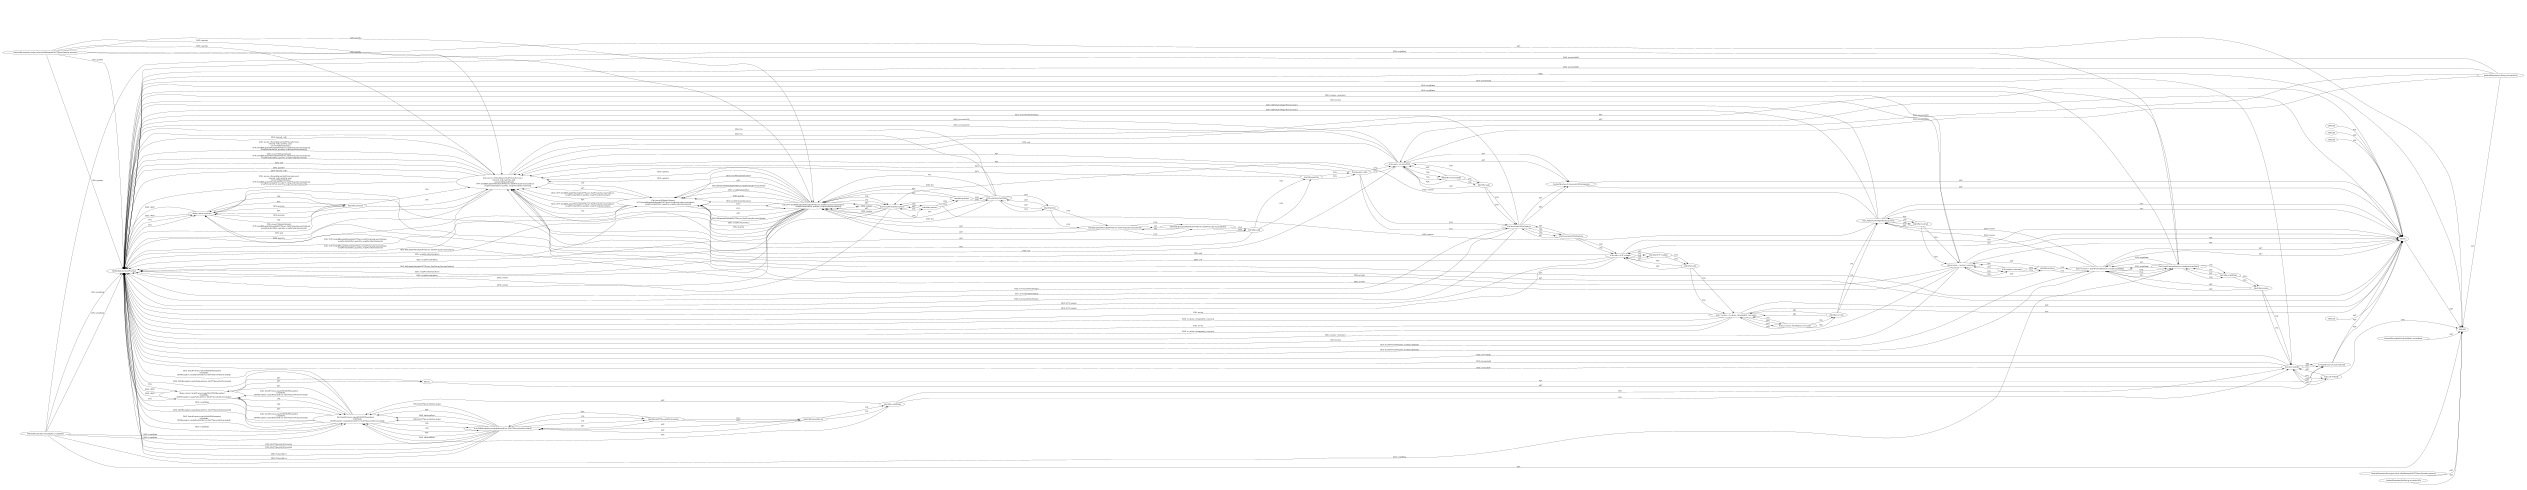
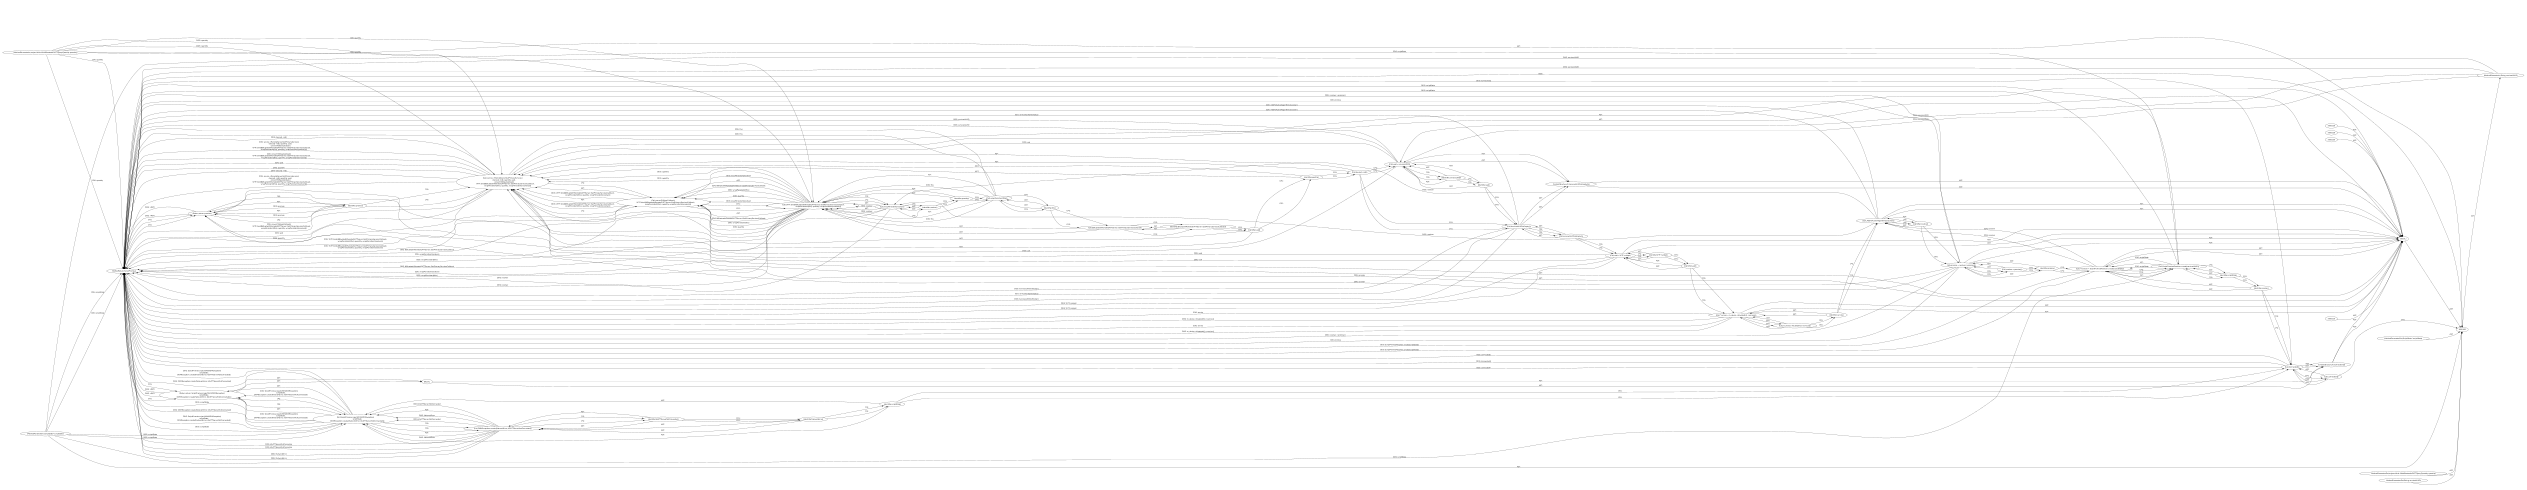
  digraph {
    fontname=Nunito
    rankdir=LR
    node [fontname=Nunito]
    edge [fontname=Nunito]
    n1 [label="(MethodReturn,ScriptPromise)"]
    n2 [label="(Return,return promise;)"]
    n3 [label="(Return,return ScriptPromise::rejectWithDOMException(\n        scriptState,\n        DOMException::create(NetworkError, kGATTServerNotConnected));)"]
    1000100
    n5 [label="(Block,)"]
    n6 [label="(Identifier,promise)"]
    n7 [label="(Call,ScriptPromise::rejectWithDOMException(\n        scriptState,\n        DOMException::create(NetworkError, kGATTServerNotConnected)))"]
    n8 [label="(Block,)"]
    n9 [label="(Call,* resolver = ScriptPromiseResolver::create(scriptState))"]
    n10 [label="(Call,ScriptPromiseResolver::create(servicesUUID))"]
    n11 [label="(Call,AddToActiveAlgorithms(resolver))"]
    n12 [label="(Identifier,scriptState)"]
    n13 [label="(Identifier,resolver)"]
    n14 [label="(Call,wrapPersistent(resolver))"]
    n15 [label="(Identifier,resolver)"]
    n16 [label="(Call,!connected())"]
    n17 [label="(ControlStructure,if (!connected()))"]
    n18 [label="(Call,connected())"]
    n19 [label="(Call,promise = resolver->promise())"]
    n20 [label="(Call,resolver->promise())"]
    n21 [label="(Identifier,promise)"]
    n22 [label="(Call,WTF::bind(&BluetoothRemoteGATTServer::GetPrimaryServicesCallback,\n                     wrapPersistent(this), quantity, wrapPersistent(resolver)))"]
    n23 [label="(Identifier,resolver)"]
    n24 [label="(Call,* service = m_device->bluetooth()->service())"]
    n25 [label="(Call,m_device->bluetooth()->service())"]
    n26 [label="(Identifier,service)"]
    n27 [label="(Call,uuid = WTF::nullopt)"]
    n28 [label="(Identifier,WTF::nullopt)"]
    n29 [label="(Call,service->RemoteServerGetPrimaryServices(\n      device()->id(), quantity, uuid,\n       convertToBaseCallback(\n           WTF::bind(&BluetoothRemoteGATTServer::GetPrimaryServicesCallback,\n                     wrapPersistent(this), quantity, wrapPersistent(resolver)))))"]
    n30 [label="(Identifier,uuid)"]
    n31 [label="(Call,convertToBaseCallback(\n           WTF::bind(&BluetoothRemoteGATTServer::GetPrimaryServicesCallback,\n                     wrapPersistent(this), quantity, wrapPersistent(resolver))))"]
    n32 [label="(ControlStructure,if (!servicesUUID.isEmpty()))"]
    n33 [label="(Call,!servicesUUID.isEmpty())"]
    n34 [label="(Call,servicesUUID.isEmpty())"]
    n35 [label="(Identifier,servicesUUID)"]
    n36 [label="(Call,uuid = servicesUUID)"]
    n37 [label="(Identifier,uuid)"]
    n38 [label="(MethodParameterIn,ScriptState* scriptState)"]
    n39 [label="(Call,DOMException::create(NetworkError, kGATTServerNotConnected))"]
    n40 [label="(MethodParameterOut,ScriptState* scriptState)"]
    n41 [label="(Identifier,quantity)"]
    n42 [label="(Call,device()->id())"]
    n43 [label="(Identifier,uuid)"]
    n44 [label="(Call,&BluetoothRemoteGATTServer::GetPrimaryServicesCallback)"]
    n45 [label="(Identifier,BluetoothRemoteGATTServer::GetPrimaryServicesCallback)"]
    n46 [label="(Call,wrapPersistent(this))"]
    n47 [label="(Identifier,this)"]
    n48 [label="(Identifier,quantity)"]
    n49 [label="(MethodParameterIn,mojom::blink::WebBluetoothGATTQueryQuantity quantity)"]
    n50 [label="(MethodParameterOut,mojom::blink::WebBluetoothGATTQueryQuantity quantity)"]
    n51 [label="(MethodParameterIn,String servicesUUID)"]
    n52 [label="(MethodParameterOut,String servicesUUID)"]
    n53 [label="(Identifier,kGATTServerNotConnected)"]
    n54 [label="(Identifier,scriptState)"]
    n55 [label="(Identifier,NetworkError)"]
    1000115
    1000120
    1000126
    1000130
    n1 -> n2 [label="CFG: "]
    n1 -> n2 [label="CFG: "]
    n1 -> n3 [label="CFG: "]
    n1 -> n3 [label="CFG: "]
    n1 -> 1000100 [label="DDG: "]
    n2 -> n1 [label="DDG: <RET>"]
    n2 -> n1 [label="DDG: <RET>"]
    n2 -> n5 [label="AST: "]
    n2 -> n5 [label="AST: "]
    n2 -> n6 [label="CFG: "]
    n2 -> n6 [label="CFG: "]
    n3 -> n1 [label="DDG: <RET>"]
    n3 -> n1 [label="DDG: <RET>"]
    n3 -> n7 [label="CFG: "]
    n3 -> n7 [label="CFG: "]
    n3 -> n8 [label="AST: "]
    n3 -> n8 [label="AST: "]
    n5 -> 1000100 [label="AST: "]
    n6 -> n2 [label="AST: "]
    n6 -> n2 [label="DDG: promise"]
    n6 -> n2 [label="AST: "]
    n6 -> n2 [label="DDG: promise"]
    n6 -> n29 [label="CFG: "]
    n6 -> n29 [label="CFG: "]
    n7 -> n1 [label="DDG: DOMException::create(NetworkError, kGATTServerNotConnected)"]
    n7 -> n1 [label="DDG: ScriptPromise::rejectWithDOMException(\n        scriptState,\n        DOMException::create(NetworkError, kGATTServerNotConnected))"]
    n7 -> n1 [label="DDG: scriptState"]
    n7 -> n1 [label="DDG: DOMException::create(NetworkError, kGATTServerNotConnected)"]
    n7 -> n1 [label="DDG: ScriptPromise::rejectWithDOMException(\n        scriptState,\n        DOMException::create(NetworkError, kGATTServerNotConnected))"]
    n7 -> n1 [label="DDG: scriptState"]
    n7 -> n3 [label="AST: "]
    n7 -> n3 [label="DDG: ScriptPromise::rejectWithDOMException(\n        scriptState,\n        DOMException::create(NetworkError, kGATTServerNotConnected))"]
    n7 -> n3 [label="AST: "]
    n7 -> n3 [label="DDG: ScriptPromise::rejectWithDOMException(\n        scriptState,\n        DOMException::create(NetworkError, kGATTServerNotConnected))"]
    n7 -> n39 [label="CFG: "]
    n7 -> n39 [label="CFG: "]
    n8 -> n17 [label="AST: "]
    n8 -> n17 [label="AST: "]
    n9 -> n1 [label="DDG: ScriptPromiseResolver::create(scriptState)"]
    n9 -> n1 [label="DDG: ScriptPromiseResolver::create(scriptState)"]
    n9 -> n5 [label="AST: "]
    n9 -> n5 [label="AST: "]
    n9 -> n10 [label="CFG: "]
    n9 -> n10 [label="CFG: "]
    n9 -> n11 [label="DDG: resolver"]
    n9 -> n11 [label="DDG: resolver"]
    n10 -> n1 [label="DDG: scriptState"]
    n10 -> n1 [label="DDG: scriptState"]
    n10 -> n9 [label="AST: "]
    n10 -> n9 [label="DDG: scriptState"]
    n10 -> n9 [label="AST: "]
    n10 -> n9 [label="DDG: scriptState"]
    n10 -> n12 [label="CFG: "]
    n10 -> n12 [label="CFG: "]
    n11 -> n1 [label="DDG: AddToActiveAlgorithms(resolver)"]
    n11 -> n1 [label="DDG: AddToActiveAlgorithms(resolver)"]
    n11 -> n5 [label="AST: "]
    n11 -> n5 [label="AST: "]
    n11 -> n13 [label="CFG: "]
    n11 -> n13 [label="CFG: "]
    n11 -> n14 [label="DDG: resolver"]
    n11 -> n14 [label="DDG: resolver"]
    n12 -> n10 [label="AST: "]
    n12 -> n10 [label="AST: "]
    n12 -> n15 [label="CFG: "]
    n12 -> n15 [label="CFG: "]
    n13 -> n11 [label="AST: "]
    n13 -> n11 [label="AST: "]
    n13 -> n19 [label="CFG: "]
    n13 -> n19 [label="CFG: "]
    n14 -> n1 [label="DDG: resolver"]
    n14 -> n1 [label="DDG: resolver"]
    n14 -> n22 [label="AST: "]
    n14 -> n22 [label="DDG: resolver"]
    n14 -> n22 [label="AST: "]
    n14 -> n22 [label="DDG: resolver"]
    n14 -> n23 [label="CFG: "]
    n14 -> n23 [label="CFG: "]
    n15 -> n9 [label="AST: "]
    n15 -> n9 [label="AST: "]
    n15 -> n16 [label="CFG: "]
    n15 -> n16 [label="CFG: "]
    n16 -> n1 [label="DDG: connected()"]
    n16 -> n1 [label="DDG: !connected()"]
    n16 -> n1 [label="DDG: connected()"]
    n16 -> n1 [label="DDG: !connected()"]
    n16 -> n17 [label="AST: "]
    n16 -> n17 [label="AST: "]
    n16 -> n18 [label="CFG: "]
    n16 -> n18 [label="CFG: "]
    n17 -> n5 [label="AST: "]
    n17 -> n5 [label="AST: "]
    n18 -> 1000100 [label="CFG: "]
    n18 -> n16 [label="AST: "]
    n18 -> n16 [label="AST: "]
    n19 -> n1 [label="DDG: resolver->promise()"]
    n19 -> n1 [label="DDG: promise"]
    n19 -> n1 [label="DDG: resolver->promise()"]
    n19 -> n1 [label="DDG: promise"]
    n19 -> n2 [label="DDG: promise"]
    n19 -> n2 [label="DDG: promise"]
    n19 -> n5 [label="AST: "]
    n19 -> n5 [label="AST: "]
    n19 -> n20 [label="CFG: "]
    n19 -> n20 [label="CFG: "]
    n20 -> n19 [label="AST: "]
    n20 -> n19 [label="AST: "]
    n20 -> n21 [label="CFG: "]
    n20 -> n21 [label="CFG: "]
    n21 -> n9 [label="CFG: "]
    n21 -> n9 [label="CFG: "]
    n21 -> n19 [label="AST: "]
    n21 -> n19 [label="AST: "]
    n22 -> n1 [label="DDG: &BluetoothRemoteGATTServer::GetPrimaryServicesCallback"]
    n22 -> n1 [label="DDG: wrapPersistent(resolver)"]
    n22 -> n1 [label="DDG: wrapPersistent(this)"]
    n22 -> n1 [label="DDG: &BluetoothRemoteGATTServer::GetPrimaryServicesCallback"]
    n22 -> n1 [label="DDG: wrapPersistent(resolver)"]
    n22 -> n1 [label="DDG: wrapPersistent(this)"]
    n22 -> n14 [label="CFG: "]
    n22 -> n14 [label="CFG: "]
    n22 -> n29 [label="DDG: quantity"]
    n22 -> n29 [label="DDG: quantity"]
    n22 -> n31 [label="AST: "]
    n22 -> n31 [label="DDG: &BluetoothRemoteGATTServer::GetPrimaryServicesCallback"]
    n22 -> n31 [label="DDG: wrapPersistent(this)"]
    n22 -> n31 [label="DDG: quantity"]
    n22 -> n31 [label="DDG: wrapPersistent(resolver)"]
    n22 -> n31 [label="AST: "]
    n22 -> n31 [label="DDG: &BluetoothRemoteGATTServer::GetPrimaryServicesCallback"]
    n22 -> n31 [label="DDG: wrapPersistent(this)"]
    n22 -> n31 [label="DDG: quantity"]
    n22 -> n31 [label="DDG: wrapPersistent(resolver)"]
    n23 -> n14 [label="AST: "]
    n23 -> n14 [label="AST: "]
    n23 -> n48 [label="CFG: "]
    n23 -> n48 [label="CFG: "]
    n24 -> n1 [label="DDG: service"]
    n24 -> n1 [label="DDG: m_device->bluetooth()->service()"]
    n24 -> n1 [label="DDG: service"]
    n24 -> n1 [label="DDG: m_device->bluetooth()->service()"]
    n24 -> n5 [label="AST: "]
    n24 -> n5 [label="AST: "]
    n24 -> n25 [label="CFG: "]
    n24 -> n25 [label="CFG: "]
    n25 -> n24 [label="AST: "]
    n25 -> n24 [label="AST: "]
    n25 -> n26 [label="CFG: "]
    n25 -> n26 [label="CFG: "]
    n26 -> n11 [label="CFG: "]
    n26 -> n11 [label="CFG: "]
    n26 -> n24 [label="AST: "]
    n26 -> n24 [label="AST: "]
    n27 -> n1 [label="DDG: WTF::nullopt"]
    n27 -> n1 [label="DDG: WTF::nullopt"]
    n27 -> n5 [label="AST: "]
    n27 -> n5 [label="AST: "]
    n27 -> n28 [label="CFG: "]
    n27 -> n28 [label="CFG: "]
    n27 -> n29 [label="DDG: uuid"]
    n27 -> n29 [label="DDG: uuid"]
    n28 -> n27 [label="AST: "]
    n28 -> n27 [label="AST: "]
    n28 -> n30 [label="CFG: "]
    n28 -> n30 [label="CFG: "]
    n29 -> n1 [label="DDG: quantity"]
    n29 -> n1 [label="DDG: device()->id()"]
    n29 -> n1 [label="DDG: service->RemoteServerGetPrimaryServices(\n      device()->id(), quantity, uuid,\n       convertToBaseCallback(\n           WTF::bind(&BluetoothRemoteGATTServer::GetPrimaryServicesCallback,\n                     wrapPersistent(this), quantity, wrapPersistent(resolver))))"]
    n29 -> n1 [label="DDG: convertToBaseCallback(\n           WTF::bind(&BluetoothRemoteGATTServer::GetPrimaryServicesCallback,\n                     wrapPersistent(this), quantity, wrapPersistent(resolver)))"]
    n29 -> n1 [label="DDG: uuid"]
    n29 -> n1 [label="DDG: quantity"]
    n29 -> n1 [label="DDG: device()->id()"]
    n29 -> n1 [label="DDG: service->RemoteServerGetPrimaryServices(\n      device()->id(), quantity, uuid,\n       convertToBaseCallback(\n           WTF::bind(&BluetoothRemoteGATTServer::GetPrimaryServicesCallback,\n                     wrapPersistent(this), quantity, wrapPersistent(resolver))))"]
    n29 -> n1 [label="DDG: convertToBaseCallback(\n           WTF::bind(&BluetoothRemoteGATTServer::GetPrimaryServicesCallback,\n                     wrapPersistent(this), quantity, wrapPersistent(resolver)))"]
    n29 -> n1 [label="DDG: uuid"]
    n29 -> n5 [label="AST: "]
    n29 -> n5 [label="AST: "]
    n29 -> n31 [label="CFG: "]
    n29 -> n31 [label="CFG: "]
    n30 -> n24 [label="CFG: "]
    n30 -> n24 [label="CFG: "]
    n30 -> n27 [label="AST: "]
    n30 -> n27 [label="AST: "]
    n31 -> n1 [label="DDG: WTF::bind(&BluetoothRemoteGATTServer::GetPrimaryServicesCallback,\n                     wrapPersistent(this), quantity, wrapPersistent(resolver))"]
    n31 -> n1 [label="DDG: WTF::bind(&BluetoothRemoteGATTServer::GetPrimaryServicesCallback,\n                     wrapPersistent(this), quantity, wrapPersistent(resolver))"]
    n31 -> n22 [label="CFG: "]
    n31 -> n22 [label="CFG: "]
    n31 -> n29 [label="AST: "]
    n31 -> n29 [label="DDG: WTF::bind(&BluetoothRemoteGATTServer::GetPrimaryServicesCallback,\n                     wrapPersistent(this), quantity, wrapPersistent(resolver))"]
    n31 -> n29 [label="AST: "]
    n31 -> n29 [label="DDG: WTF::bind(&BluetoothRemoteGATTServer::GetPrimaryServicesCallback,\n                     wrapPersistent(this), quantity, wrapPersistent(resolver))"]
    n32 -> n5 [label="AST: "]
    n32 -> n5 [label="AST: "]
    n33 -> n1 [label="DDG: !servicesUUID.isEmpty()"]
    n33 -> n1 [label="DDG: servicesUUID.isEmpty()"]
    n33 -> n1 [label="DDG: !servicesUUID.isEmpty()"]
    n33 -> n1 [label="DDG: servicesUUID.isEmpty()"]
    n33 -> n32 [label="AST: "]
    n33 -> n32 [label="AST: "]
    n33 -> n34 [label="CFG: "]
    n33 -> n34 [label="CFG: "]
    n34 -> n27 [label="CFG: "]
    n34 -> n27 [label="CFG: "]
    n34 -> n33 [label="AST: "]
    n34 -> n33 [label="AST: "]
    n35 -> n36 [label="AST: "]
    n35 -> n36 [label="AST: "]
    n35 -> n37 [label="CFG: "]
    n35 -> n37 [label="CFG: "]
    n36 -> n1 [label="DDG: servicesUUID"]
    n36 -> n1 [label="DDG: servicesUUID"]
    n36 -> n29 [label="DDG: uuid"]
    n36 -> n29 [label="DDG: uuid"]
    n36 -> n32 [label="AST: "]
    n36 -> n32 [label="AST: "]
    n36 -> n35 [label="CFG: "]
    n36 -> n35 [label="CFG: "]
    n37 -> n33 [label="CFG: "]
    n37 -> n33 [label="CFG: "]
    n37 -> n36 [label="AST: "]
    n37 -> n36 [label="AST: "]
    n38 -> n1 [label="DDG: scriptState"]
    n38 -> n1 [label="DDG: scriptState"]
    n38 -> 1000100 [label="AST: "]
    n38 -> n7 [label="DDG: scriptState"]
    n38 -> n7 [label="DDG: scriptState"]
    n38 -> n10 [label="DDG: scriptState"]
    n38 -> n10 [label="DDG: scriptState"]
    n39 -> n1 [label="DDG: kGATTServerNotConnected"]
    n39 -> n1 [label="DDG: NetworkError"]
    n39 -> n1 [label="DDG: kGATTServerNotConnected"]
    n39 -> n1 [label="DDG: NetworkError"]
    n39 -> n7 [label="AST: "]
    n39 -> n7 [label="DDG: NetworkError"]
    n39 -> n7 [label="DDG: kGATTServerNotConnected"]
    n39 -> n7 [label="AST: "]
    n39 -> n7 [label="DDG: NetworkError"]
    n39 -> n7 [label="DDG: kGATTServerNotConnected"]
    n39 -> n53 [label="CFG: "]
    n39 -> n53 [label="CFG: "]
    n40 -> 1000100 [label="AST: "]
    n41 -> n29 [label="AST: "]
    n41 -> n29 [label="AST: "]
    n41 -> n42 [label="CFG: "]
    n41 -> n42 [label="CFG: "]
    n42 -> n29 [label="AST: "]
    n42 -> n29 [label="AST: "]
    n42 -> n33 [label="CFG: "]
    n42 -> n33 [label="CFG: "]
    n42 -> n36 [label="CFG: "]
    n42 -> n36 [label="CFG: "]
    n43 -> n29 [label="AST: "]
    n43 -> n29 [label="AST: "]
    n43 -> n41 [label="CFG: "]
    n43 -> n41 [label="CFG: "]
    n44 -> n22 [label="AST: "]
    n44 -> n22 [label="AST: "]
    n44 -> n45 [label="CFG: "]
    n44 -> n45 [label="CFG: "]
    n45 -> n43 [label="CFG: "]
    n45 -> n43 [label="CFG: "]
    n45 -> n44 [label="AST: "]
    n45 -> n44 [label="AST: "]
    n46 -> n1 [label="DDG: this"]
    n46 -> n1 [label="DDG: this"]
    n46 -> n22 [label="AST: "]
    n46 -> n22 [label="DDG: this"]
    n46 -> n22 [label="AST: "]
    n46 -> n22 [label="DDG: this"]
    n46 -> n47 [label="CFG: "]
    n46 -> n47 [label="CFG: "]
    n47 -> n44 [label="CFG: "]
    n47 -> n44 [label="CFG: "]
    n47 -> n46 [label="AST: "]
    n47 -> n46 [label="AST: "]
    n48 -> n22 [label="AST: "]
    n48 -> n22 [label="AST: "]
    n48 -> n46 [label="CFG: "]
    n48 -> n46 [label="CFG: "]
    n49 -> n1 [label="DDG: quantity"]
    n49 -> n1 [label="DDG: quantity"]
    n49 -> 1000100 [label="AST: "]
    n49 -> n22 [label="DDG: quantity"]
    n49 -> n22 [label="DDG: quantity"]
    n49 -> n29 [label="DDG: quantity"]
    n49 -> n29 [label="DDG: quantity"]
    n50 -> 1000100 [label="AST: "]
    n51 -> n1 [label="DDG: servicesUUID"]
    n51 -> n1 [label="DDG: servicesUUID"]
-   n51 -> 1000100 [label="AST: "]
+   1000100 -> n51 [label="AST: "]
    n51 -> n36 [label="DDG: servicesUUID"]
    n51 -> n36 [label="DDG: servicesUUID"]
    n52 -> 1000100 [label="AST: "]
    n53 -> n39 [label="AST: "]
    n53 -> n39 [label="AST: "]
    n53 -> n55 [label="CFG: "]
    n53 -> n55 [label="CFG: "]
    n54 -> n7 [label="AST: "]
    n54 -> n7 [label="AST: "]
    n54 -> n16 [label="CFG: "]
    n54 -> n16 [label="CFG: "]
    n55 -> n39 [label="AST: "]
    n55 -> n39 [label="AST: "]
    n55 -> n54 [label="CFG: "]
    n55 -> n54 [label="CFG: "]
    1000115 -> n5 [label="AST: "]
    1000120 -> n5 [label="AST: "]
    1000126 -> n5 [label="AST: "]
    1000130 -> n5 [label="AST: "]
  }
